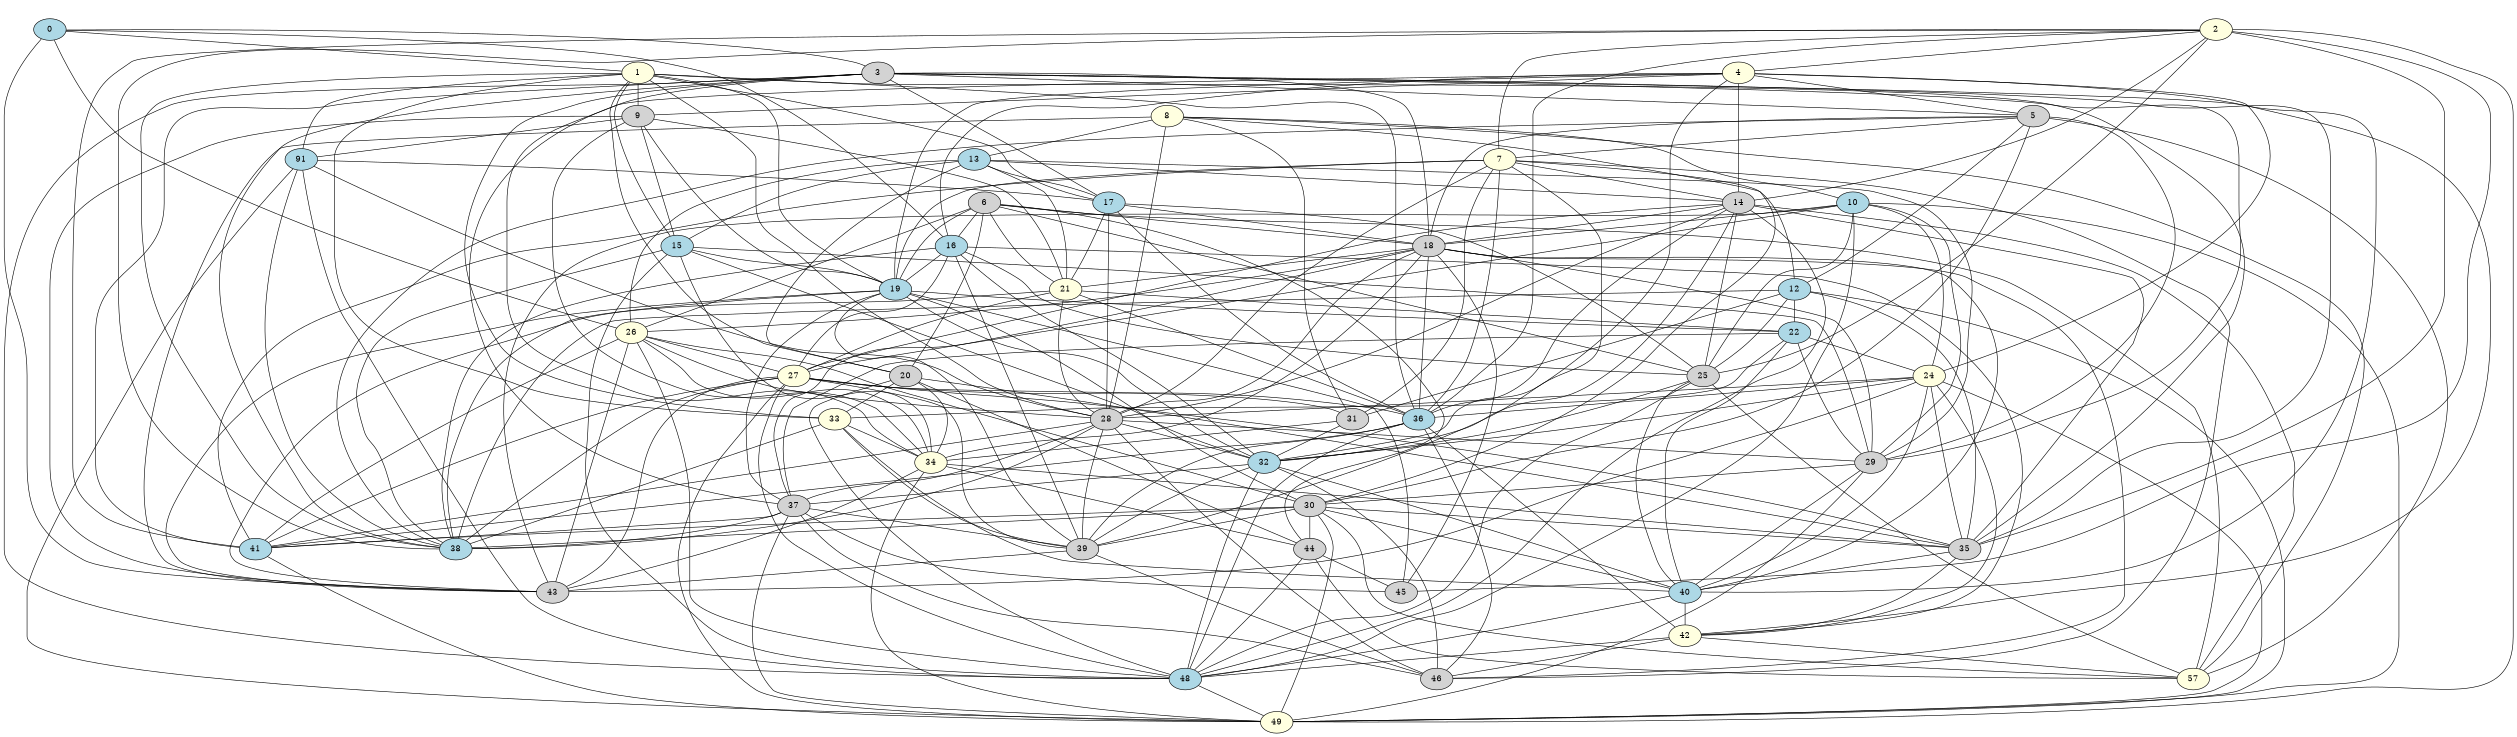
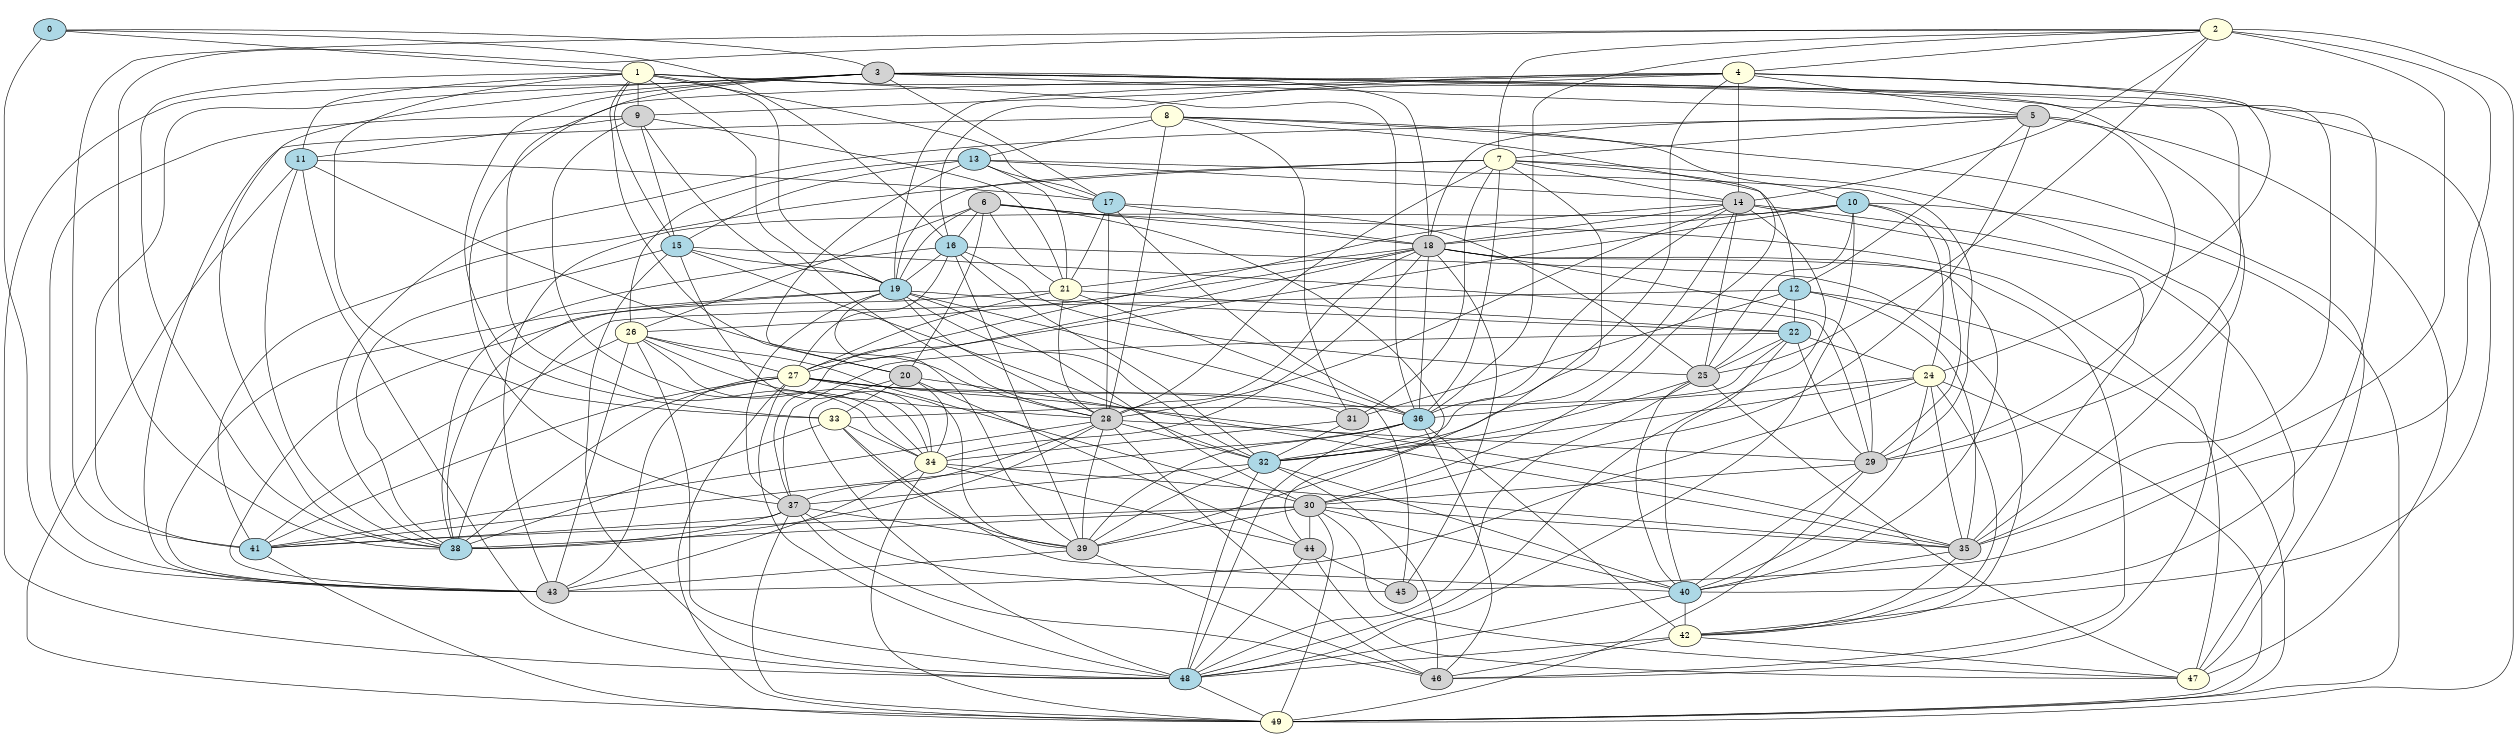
  strict graph {
    node [fillcolor=lightgrey style=filled]
    edge [weight=3]
    0 [fillcolor=lightblue]
    1 [fillcolor=lightyellow]
    3
    16 [fillcolor=lightblue]
    26 [fillcolor=lightyellow]
    43
    9
-   11 [fillcolor=lightblue label=91]
+   11 [fillcolor=lightblue]
    15 [fillcolor=lightblue]
    17 [fillcolor=lightblue]
    19 [fillcolor=lightblue]
    20
    28
    33 [fillcolor=lightyellow]
    35
    36 [fillcolor=lightblue]
    38 [fillcolor=lightblue]
    41 [fillcolor=lightblue]
    5
    18
    29
    42 [fillcolor=lightyellow]
    48 [fillcolor=lightblue]
    34 [fillcolor=lightyellow]
    25
    32 [fillcolor=lightblue]
    39
    27 [fillcolor=lightyellow]
    30
    21 [fillcolor=lightyellow]
    49 [fillcolor=lightyellow]
    45
    37
    22 [fillcolor=lightblue]
    44
    46
    40 [fillcolor=lightblue]
    2 [fillcolor=lightyellow]
    4 [fillcolor=lightyellow]
    7 [fillcolor=lightyellow]
    14
    24 [fillcolor=lightyellow]
    12 [fillcolor=lightblue]
    31
-   47 [fillcolor=lightyellow label=57]
+   47 [fillcolor=lightyellow]
    6
    8 [fillcolor=lightyellow]
    10 [fillcolor=lightblue]
    13 [fillcolor=lightblue]
    0 -- 1 [weight=1]
    0 -- 3 [weight=4]
    0 -- 16 [weight=4]
-   0 -- 26 [weight=2]
    0 -- 43 [weight=10]
    1 -- 9 [weight=10]
    1 -- 11 [weight=5]
    1 -- 15 [weight=10]
    1 -- 17 [weight=9]
    1 -- 19 [weight=7]
    1 -- 20
    1 -- 28 [weight=8]
    1 -- 33 [weight=10]
    1 -- 35 [weight=2]
    1 -- 36 [weight=5]
    1 -- 38 [weight=9]
    3 -- 17 [weight=5]
    3 -- 33 [weight=4]
    3 -- 35 [weight=6]
    3 -- 38
    3 -- 41
    3 -- 5 [weight=7]
    3 -- 18 [weight=1]
    3 -- 29 [weight=4]
    3 -- 42 [weight=4]
    3 -- 48 [weight=5]
    3 -- 34 [weight=10]
    16 -- 19 [weight=2]
    16 -- 38 [weight=6]
    16 -- 42 [weight=6]
    16 -- 25 [weight=5]
    16 -- 32
    16 -- 39 [weight=5]
    16 -- 27
    26 -- 43 [weight=4]
    26 -- 28 [weight=6]
    26 -- 41 [weight=9]
    26 -- 48 [weight=8]
    26 -- 34 [weight=9]
    26 -- 27 [weight=8]
    26 -- 30 [weight=7]
    9 -- 43 [weight=4]
    9 -- 11 [weight=5]
    9 -- 15 [weight=9]
    9 -- 19 [weight=1]
    9 -- 34 [weight=5]
    9 -- 21 [weight=2]
    11 -- 17
    11 -- 28 [weight=10]
    11 -- 38 [weight=2]
    11 -- 48 [weight=2]
    11 -- 49 [weight=8]
    15 -- 19
    15 -- 38 [weight=8]
    15 -- 29 [weight=6]
    15 -- 48 [weight=9]
    15 -- 34 [weight=9]
    15 -- 32 [weight=9]
    17 -- 28 [weight=5]
    17 -- 36 [weight=1]
    17 -- 18 [weight=4]
    17 -- 25 [weight=8]
    17 -- 21 [weight=6]
    19 -- 43 [weight=5]
    19 -- 38 [weight=1]
    19 -- 32 [weight=1]
    19 -- 39 [weight=2]
    19 -- 30 [weight=9]
    19 -- 45 [weight=5]
    19 -- 37
    19 -- 22 [weight=7]
    20 -- 33 [weight=10]
    20 -- 35 [weight=7]
    20 -- 48 [weight=4]
    20 -- 34 [weight=1]
    20 -- 44 [weight=7]
    28 -- 38 [weight=4]
    28 -- 41 [weight=2]
    28 -- 29
    28 -- 32
    28 -- 39 [weight=1]
    28 -- 37 [weight=9]
    28 -- 46 [weight=8]
    33 -- 38 [weight=9]
    33 -- 34 [weight=1]
    33 -- 39 [weight=5]
    33 -- 40 [weight=4]
    35 -- 42 [weight=1]
    35 -- 40 [weight=10]
    36 -- 41 [weight=2]
    36 -- 42 [weight=6]
    36 -- 48 [weight=2]
    36 -- 39 [weight=2]
    36 -- 46
    41 -- 49 [weight=10]
    5 -- 38 [weight=5]
    5 -- 18 [weight=2]
    5 -- 29 [weight=8]
    5 -- 30
    5 -- 7
    5 -- 12 [weight=6]
    5 -- 47 [weight=9]
    18 -- 26 [weight=5]
    18 -- 28 [weight=4]
    18 -- 36 [weight=9]
    18 -- 29 [weight=6]
    18 -- 34 [weight=5]
    18 -- 21 [weight=10]
    18 -- 45 [weight=6]
    18 -- 37
    18 -- 46 [weight=5]
    18 -- 40 [weight=9]
    29 -- 30
    29 -- 49 [weight=2]
    29 -- 40 [weight=2]
    42 -- 48 [weight=7]
    42 -- 46 [weight=10]
    42 -- 47 [weight=5]
    48 -- 49 [weight=4]
    34 -- 43 [weight=8]
    34 -- 35 [weight=8]
    34 -- 49 [weight=2]
    34 -- 44 [weight=6]
    25 -- 48 [weight=4]
    25 -- 32 [weight=2]
    25 -- 40 [weight=1]
    25 -- 47 [weight=1]
    32 -- 48 [weight=6]
    32 -- 39 [weight=2]
    32 -- 37
    32 -- 46 [weight=7]
    32 -- 40 [weight=7]
    39 -- 43 [weight=2]
    39 -- 46 [weight=5]
    27 -- 43 [weight=8]
    27 -- 35 [weight=8]
    27 -- 36 [weight=5]
    27 -- 38 [weight=5]
    27 -- 41 [weight=7]
    27 -- 48 [weight=8]
    27 -- 39
    27 -- 49 [weight=9]
    27 -- 31 [weight=2]
    30 -- 35 [weight=8]
    30 -- 38 [weight=6]
    30 -- 41 [weight=6]
    30 -- 39 [weight=10]
    30 -- 49 [weight=2]
    30 -- 44 [weight=1]
    30 -- 40 [weight=7]
    30 -- 47 [weight=2]
    21 -- 43 [weight=9]
    21 -- 28
    21 -- 36 [weight=5]
    21 -- 27 [weight=5]
    21 -- 22 [weight=1]
    37 -- 38 [weight=10]
    37 -- 41 [weight=10]
    37 -- 39
    37 -- 49 [weight=2]
    37 -- 45 [weight=4]
    37 -- 46 [weight=4]
    22 -- 33 [weight=2]
    22 -- 29 [weight=6]
    22 -- 37
    22 -- 40 [weight=8]
    22 -- 24 [weight=7]
    44 -- 48
    44 -- 45 [weight=10]
    44 -- 47 [weight=7]
    40 -- 42 [weight=5]
    40 -- 48 [weight=10]
    2 -- 35 [weight=7]
    2 -- 36
    2 -- 38 [weight=8]
    2 -- 41 [weight=5]
    2 -- 25 [weight=2]
    2 -- 49 [weight=10]
    2 -- 45 [weight=1]
    2 -- 4 [weight=9]
    2 -- 7 [weight=1]
    2 -- 14 [weight=10]
    4 -- 16 [weight=5]
    4 -- 9 [weight=4]
    4 -- 19 [weight=9]
    4 -- 5 [weight=2]
    4 -- 32 [weight=1]
    4 -- 37 [weight=5]
    4 -- 40 [weight=5]
    4 -- 14 [weight=9]
    4 -- 24 [weight=4]
    7 -- 19
    7 -- 28 [weight=2]
    7 -- 36 [weight=1]
    7 -- 41 [weight=6]
    7 -- 39 [weight=2]
    7 -- 46
    7 -- 14 [weight=4]
    7 -- 12 [weight=10]
    7 -- 31 [weight=7]
    14 -- 28 [weight=7]
    14 -- 35 [weight=2]
    14 -- 36 [weight=4]
    14 -- 18 [weight=1]
    14 -- 48 [weight=9]
    14 -- 25 [weight=9]
    14 -- 32 [weight=7]
    14 -- 27 [weight=5]
    14 -- 47 [weight=8]
    24 -- 43 [weight=10]
-   24 -- 28 [weight=6]
+   19 -- 28 [weight=6]
    24 -- 35 [weight=7]
    24 -- 36 [weight=6]
    24 -- 42
    24 -- 32
    24 -- 49 [weight=7]
    24 -- 40 [weight=9]
    12 -- 35 [weight=9]
    12 -- 38 [weight=8]
    12 -- 25
    12 -- 49 [weight=6]
    12 -- 22 [weight=7]
    12 -- 31 [weight=4]
    31 -- 34 [weight=8]
    31 -- 32 [weight=5]
    6 -- 16
    6 -- 26 [weight=7]
    6 -- 19
    6 -- 20 [weight=8]
    6 -- 18 [weight=2]
-   6 -- 25
+   22 -- 25
    6 -- 21 [weight=2]
    6 -- 44 [weight=1]
    6 -- 47 [weight=6]
    8 -- 43 [weight=9]
    8 -- 28 [weight=4]
    8 -- 30 [weight=1]
    8 -- 31 [weight=10]
    8 -- 47 [weight=1]
    8 -- 10
    8 -- 13 [weight=5]
    10 -- 43 [weight=9]
    10 -- 18 [weight=9]
    10 -- 29 [weight=8]
    10 -- 48
    10 -- 25 [weight=7]
    10 -- 27 [weight=1]
    10 -- 49 [weight=10]
    10 -- 24
    13 -- 26 [weight=8]
    13 -- 15 [weight=7]
    13 -- 17 [weight=6]
    13 -- 20 [weight=1]
    13 -- 29 [weight=7]
    13 -- 21 [weight=8]
    13 -- 14 [weight=9]
  }
